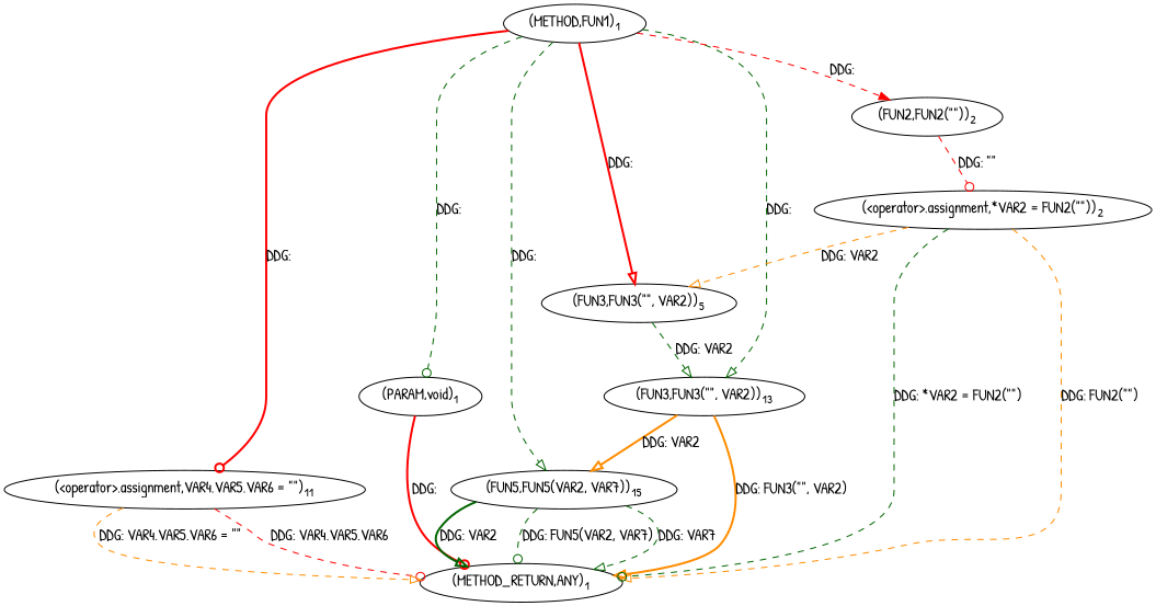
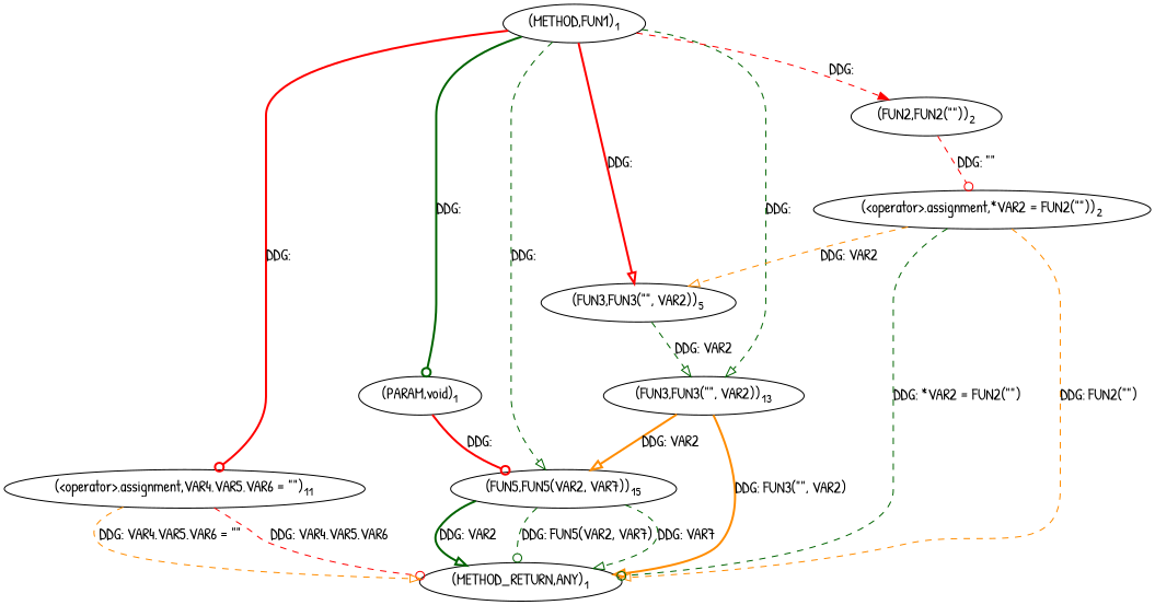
  digraph {
    fontname="Patrick Hand"
    node [fontname="Patrick Hand"]
    edge [arrowhead=onormal color=darkgreen fontname="Patrick Hand" style=dashed]
    n1 [label=<(METHOD,FUN1)<SUB>1</SUB>>]
    n2 [label=<(PARAM,void)<SUB>1</SUB>>]
    n3 [label=<(FUN3,FUN3(&quot;&quot;, VAR2))<SUB>5</SUB>>]
    n4 [label=<(&lt;operator&gt;.assignment,VAR4.VAR5.VAR6 = &quot;&quot;)<SUB>11</SUB>>]
    n5 [label=<(FUN3,FUN3(&quot;&quot;, VAR2))<SUB>13</SUB>>]
    n6 [label=<(FUN5,FUN5(VAR2, VAR7))<SUB>15</SUB>>]
    n7 [label=<(FUN2,FUN2(&quot;&quot;))<SUB>2</SUB>>]
    n8 [label=<(METHOD_RETURN,ANY)<SUB>1</SUB>>]
    n9 [label=<(&lt;operator&gt;.assignment,*VAR2 = FUN2(&quot;&quot;))<SUB>2</SUB>>]
-   n1 -> n2 [arrowhead=odot label="DDG: "]
+   n1 -> n2 [arrowhead=odot label="DDG: " style=bold]
    n1 -> n3 [color=red label="DDG: " style=bold]
    n1 -> n4 [arrowhead=odot color=red label="DDG: " style=bold]
    n1 -> n5 [label="DDG: "]
    n1 -> n6 [label="DDG: "]
    n1 -> n7 [arrowhead=normal color=red label="DDG: "]
-   n2 -> n8 [arrowhead=odot color=red label="DDG: " style=bold]
+   n2 -> n6 [arrowhead=odot color=red label="DDG: " style=bold]
    n3 -> n5 [label="DDG: VAR2"]
    n4 -> n8 [arrowhead=odot color=red label="DDG: VAR4.VAR5.VAR6"]
    n4 -> n8 [color=darkorange label="DDG: VAR4.VAR5.VAR6 = &quot;&quot;"]
    n5 -> n6 [color=darkorange label="DDG: VAR2" style=bold]
    n5 -> n8 [color=darkorange label="DDG: FUN3(&quot;&quot;, VAR2)" style=bold]
    n6 -> n8 [label="DDG: VAR2" style=bold]
    n6 -> n8 [arrowhead=odot label="DDG: FUN5(VAR2, VAR7)"]
    n6 -> n8 [label="DDG: VAR7"]
    n7 -> n9 [arrowhead=odot color=red label="DDG: &quot;&quot;"]
    n9 -> n3 [color=darkorange label="DDG: VAR2"]
    n9 -> n8 [color=darkorange label="DDG: FUN2(&quot;&quot;)"]
    n9 -> n8 [arrowhead=odot label="DDG: *VAR2 = FUN2(&quot;&quot;)"]
  }
